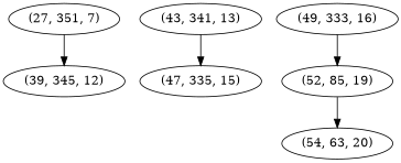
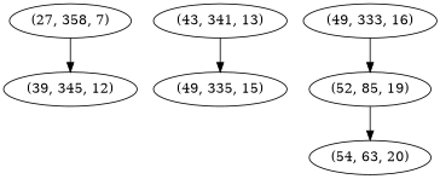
  digraph {
-   "(27, 358, 7)" [label="(27, 351, 7)"]
+   "(27, 358, 7)"
    "(39, 345, 12)"
    "(43, 341, 13)"
-   "(47, 335, 15)"
+   "(47, 335, 15)" [label="(49, 335, 15)"]
    n5 [label="(52, 85, 19)"]
    "(49, 333, 16)"
    "(54, 63, 20)"
    "(27, 358, 7)" -> "(39, 345, 12)"
    "(43, 341, 13)" -> "(47, 335, 15)"
    n5 -> "(54, 63, 20)"
    "(49, 333, 16)" -> n5
  }
